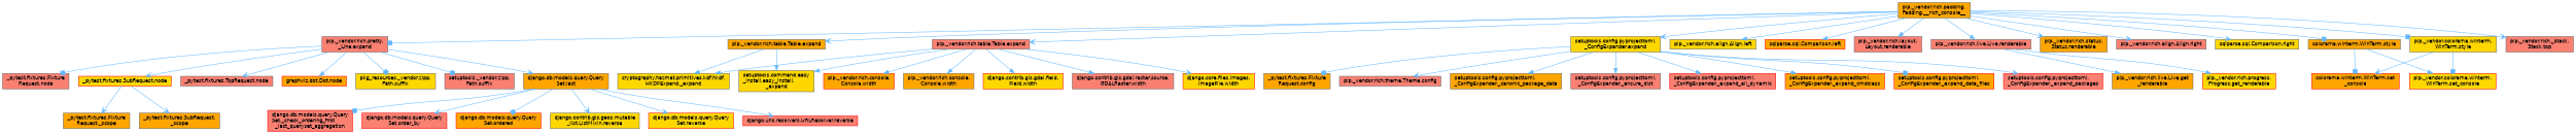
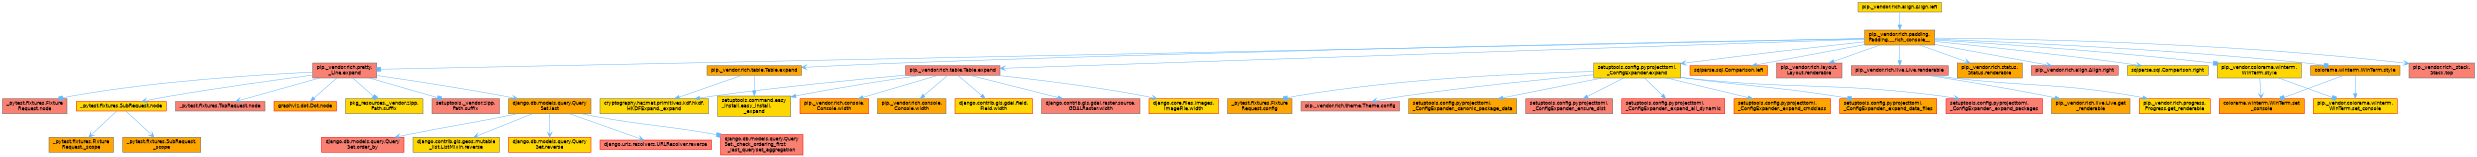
  digraph {
    rankdir=TB
    node [color=grey40 fillcolor=orange fontname=Helvetica fontsize=10 shape=box style=filled]
    edge [arrowhead=vee color=steelblue1 fontname=Helvetica fontsize=10 labelfontname=Helvetica labelfontsize=10 style=solid]
    n1 [color=gray40 fontcolor=black height=0.2 label="pip._vendor.rich.padding.\lPadding.__rich_console__" width=0.4]
    n2 [fillcolor=salmon height=0.2 label="pip._vendor.rich.pretty.\l_Line.expand" width=0.4]
    n3 [fillcolor=salmon height=0.2 label="pip._vendor.rich.table.Table.expand" width=0.4]
    n4 [height=0.2 label="pip._vendor.rich.table.Table.expand" width=0.4]
    n5 [fillcolor=gold height=0.2 label="setuptools.config.pyprojecttoml.\l_ConfigExpander.expand" width=0.4]
    n6 [fillcolor=gold height=0.2 label="pip._vendor.rich.align.Align.left" width=0.4]
    n7 [color=red height=0.2 label="sqlparse.sql.Comparison.left" width=0.4]
    n8 [fillcolor=salmon height=0.2 label="pip._vendor.rich.layout.\lLayout.renderable" width=0.4]
    n9 [fillcolor=salmon height=0.2 label="pip._vendor.rich.live.Live.renderable" width=0.4]
    n10 [height=0.2 label="pip._vendor.rich.status.\lStatus.renderable" width=0.4]
    n11 [fillcolor=salmon height=0.2 label="pip._vendor.rich.align.Align.right" width=0.4]
    n12 [fillcolor=gold height=0.2 label="sqlparse.sql.Comparison.right" width=0.4]
    n13 [height=0.2 label="colorama.winterm.WinTerm.style" width=0.4]
    n14 [fillcolor=gold height=0.2 label="pip._vendor.colorama.winterm.\lWinTerm.style" width=0.4]
    n15 [fillcolor=salmon height=0.2 label="pip._vendor.rich._stack.\lStack.top" width=0.4]
    n16 [height=0.2 label="django.db.models.query.Query\lSet.last" width=0.4]
    n17 [fillcolor=salmon height=0.2 label="_pytest.fixtures.Fixture\lRequest.node" width=0.4]
    n18 [color=red fillcolor=gold height=0.2 label="_pytest.fixtures.SubRequest.node" width=0.4]
    n19 [fillcolor=salmon height=0.2 label="_pytest.fixtures.TopRequest.node" width=0.4]
    n20 [color=red height=0.2 label="graphviz.dot.Dot.node" width=0.4]
    n21 [fillcolor=gold height=0.2 label="pkg_resources._vendor.zipp.\lPath.suffix" width=0.4]
    n22 [fillcolor=salmon height=0.2 label="setuptools._vendor.zipp.\lPath.suffix" width=0.4]
    n23 [fillcolor=gold height=0.2 label="cryptography.hazmat.primitives.kdf.hkdf.\lHKDFExpand._expand" width=0.4]
    n24 [fillcolor=gold height=0.2 label="setuptools.command.easy\l_install.easy_install.\l_expand" width=0.4]
    n25 [color=red fillcolor=gold height=0.2 label="django.contrib.gis.gdal.field.\lField.width" width=0.4]
    n26 [fillcolor=salmon height=0.2 label="django.contrib.gis.gdal.raster.source.\lGDALRaster.width" width=0.4]
    n27 [color=red fillcolor=gold height=0.2 label="django.core.files.images.\lImageFile.width" width=0.4]
    n28 [color=red height=0.2 label="pip._vendor.rich.console.\lConsole.width" width=0.4]
    n29 [height=0.2 label="pip._vendor.rich.console.\lConsole.width" width=0.4]
    n30 [height=0.2 label="setuptools.config.pyprojecttoml.\l_ConfigExpander._canonic_package_data" width=0.4]
    n31 [fillcolor=salmon height=0.2 label="setuptools.config.pyprojecttoml.\l_ConfigExpander._ensure_dist" width=0.4]
    n32 [color=red fillcolor=salmon height=0.2 label="setuptools.config.pyprojecttoml.\l_ConfigExpander._expand_all_dynamic" width=0.4]
    n33 [color=red height=0.2 label="setuptools.config.pyprojecttoml.\l_ConfigExpander._expand_cmdclass" width=0.4]
    n34 [color=red height=0.2 label="setuptools.config.pyprojecttoml.\l_ConfigExpander._expand_data_files" width=0.4]
    n35 [color=red fillcolor=salmon height=0.2 label="setuptools.config.pyprojecttoml.\l_ConfigExpander._expand_packages" width=0.4]
    n36 [height=0.2 label="_pytest.fixtures.Fixture\lRequest.config" width=0.4]
    n37 [fillcolor=salmon height=0.2 label="pip._vendor.rich.theme.Theme.config" width=0.4]
    n38 [height=0.2 label="pip._vendor.rich.live.Live.get\l_renderable" width=0.4]
    n39 [color=red fillcolor=gold height=0.2 label="pip._vendor.rich.progress.\lProgress.get_renderable" width=0.4]
    n40 [color=red height=0.2 label="colorama.winterm.WinTerm.set\l_console" width=0.4]
    n41 [color=red fillcolor=gold height=0.2 label="pip._vendor.colorama.winterm.\lWinTerm.set_console" width=0.4]
    n42 [color=red fillcolor=salmon height=0.2 label="django.db.models.query.Query\lSet._check_ordering_first\l_last_queryset_aggregation" width=0.4]
    n43 [color=red fillcolor=salmon height=0.2 label="django.db.models.query.Query\lSet.order_by" width=0.4]
-   n44 [color=red height=0.2 label="django.db.models.query.Query\lSet.ordered" width=0.4]
    n45 [fillcolor=gold height=0.2 label="django.contrib.gis.geos.mutable\l_list.ListMixin.reverse" width=0.4]
    n46 [color=red fillcolor=gold height=0.2 label="django.db.models.query.Query\lSet.reverse" width=0.4]
    n47 [color=red fillcolor=salmon height=0.2 label="django.urls.resolvers.URLResolver.reverse" width=0.4]
    n48 [height=0.2 label="_pytest.fixtures.Fixture\lRequest._scope" width=0.4]
    n49 [height=0.2 label="_pytest.fixtures.SubRequest.\l_scope" width=0.4]
    n1 -> n2 [arrowhead=box]
    n1 -> n3
    n1 -> n4
    n1 -> n5
-   n1 -> n6 [arrowhead=normal]
+   n6 -> n1 [arrowhead=normal]
    n1 -> n7 [arrowhead=normal]
    n1 -> n8 [arrowhead=normal]
    n1 -> n9 [arrowhead=normal]
    n1 -> n10
    n1 -> n11
    n1 -> n12
    n1 -> n13 [arrowhead=box]
    n1 -> n14 [arrowhead=box]
    n1 -> n15
    n2 -> n16
    n2 -> n17 [arrowhead=box]
    n2 -> n18
    n2 -> n19
    n2 -> n20 [arrowhead=normal]
    n2 -> n21 [arrowhead=box]
    n2 -> n22 [arrowhead=box]
    n3 -> n23 [arrowhead=normal]
    n3 -> n24 [arrowhead=normal]
    n3 -> n25 [arrowhead=normal]
    n3 -> n26 [arrowhead=normal]
    n3 -> n27
    n3 -> n28 [arrowhead=normal]
    n3 -> n29 [arrowhead=normal]
    n4 -> n23 [arrowhead=normal]
    n4 -> n24 [arrowhead=normal]
    n5 -> n30 [arrowhead=normal]
    n5 -> n31 [arrowhead=normal]
    n5 -> n32 [arrowhead=normal]
    n5 -> n33 [arrowhead=normal]
    n5 -> n34 [arrowhead=box]
    n5 -> n35
    n5 -> n36 [arrowhead=box]
    n5 -> n37
    n9 -> n38 [arrowhead=normal]
    n9 -> n39 [arrowhead=normal]
    n13 -> n40 [arrowhead=box]
    n13 -> n41 [arrowhead=normal]
    n14 -> n40
    n14 -> n41 [arrowhead=box]
    n16 -> n42 [arrowhead=box]
    n16 -> n43
-   n16 -> n44 [arrowhead=box]
    n16 -> n45
    n16 -> n46
    n16 -> n47
    n18 -> n48
    n18 -> n49
  }
